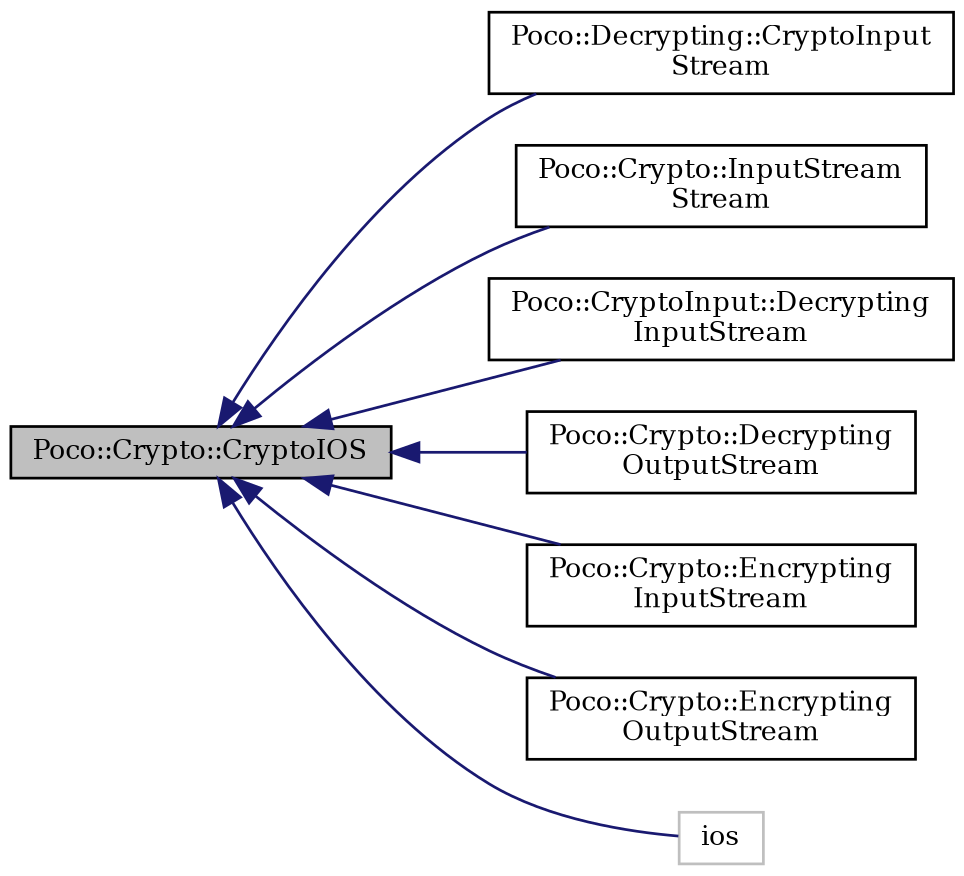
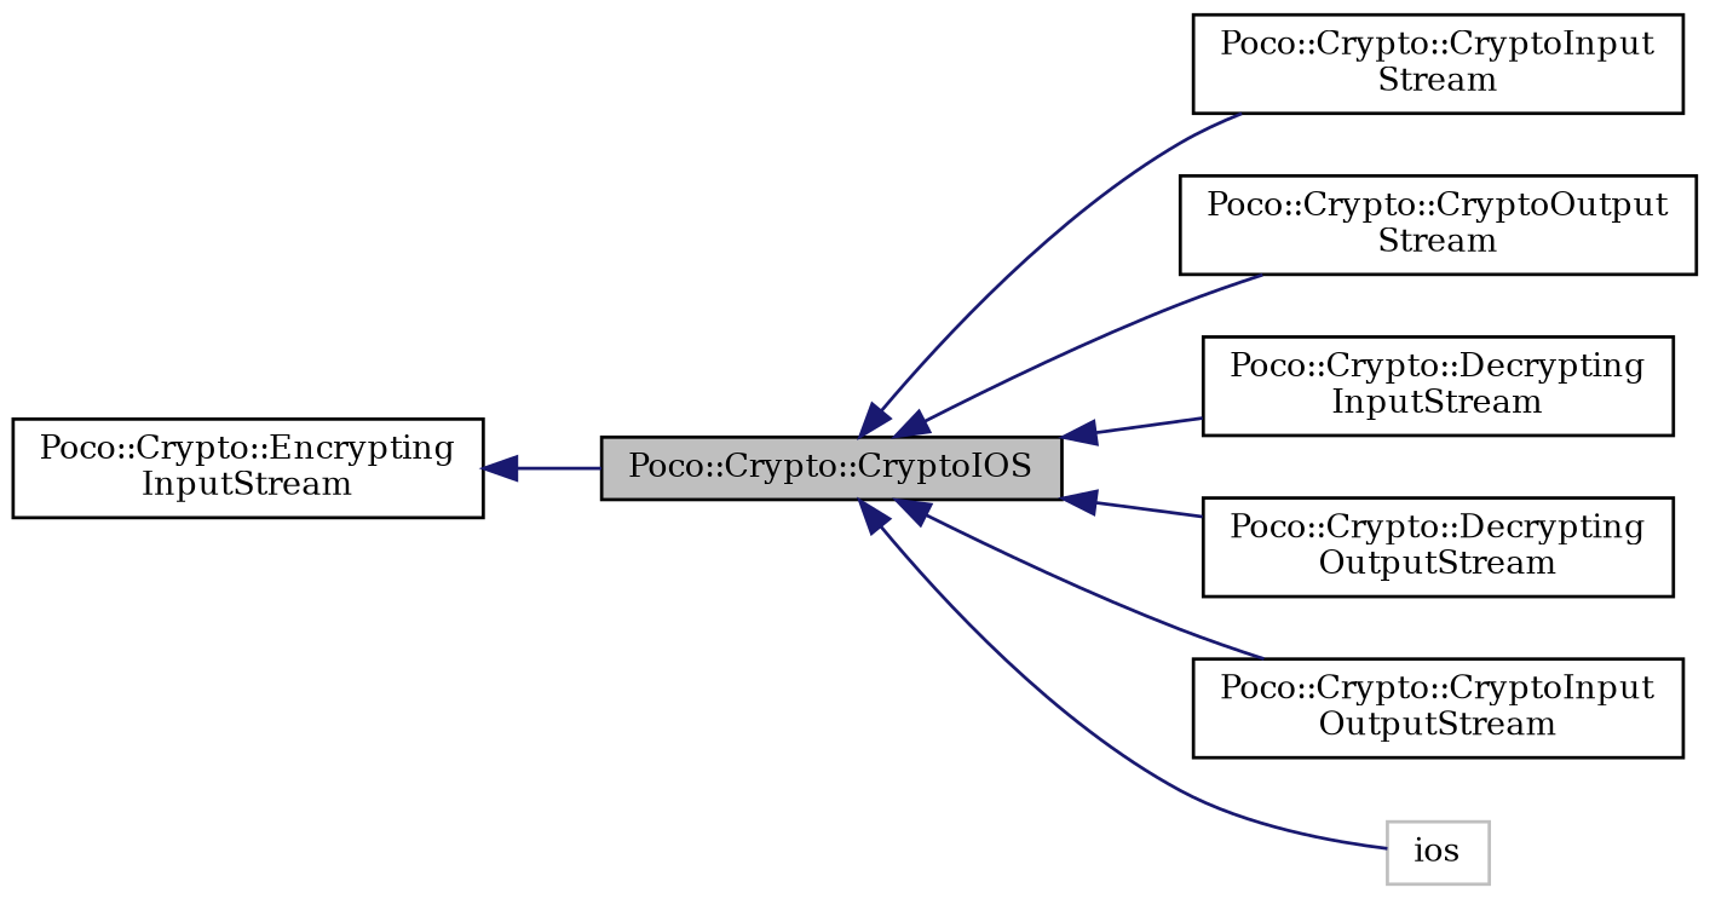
  digraph {
    fontname="DejaVu Serif"
    rankdir=LR
    node [color=black fillcolor=white fontname="DejaVu Serif" fontsize=10 shape=record style=filled]
    edge [color=midnightblue dir=back fontname="DejaVu Serif" fontsize=10 labelfontname=Helvetica labelfontsize=10 style=solid]
    n1 [fillcolor=grey75 fontcolor=black height=0.2 label="Poco::Crypto::CryptoIOS" width=0.4]
-   n2 [height=0.2 label="Poco::Decrypting::CryptoInput\lStream" width=0.4]
-   n3 [height=0.2 label="Poco::Crypto::InputStream\lStream" width=0.4]
-   n4 [height=0.2 label="Poco::CryptoInput::Decrypting\lInputStream" width=0.4]
+   n2 [height=0.2 label="Poco::Crypto::CryptoInput\lStream" width=0.4]
+   n3 [height=0.2 label="Poco::Crypto::CryptoOutput\lStream" width=0.4]
+   n4 [height=0.2 label="Poco::Crypto::Decrypting\lInputStream" width=0.4]
    n5 [height=0.2 label="Poco::Crypto::Decrypting\lOutputStream" width=0.4]
    n6 [height=0.2 label="Poco::Crypto::Encrypting\lInputStream" width=0.4]
-   n7 [height=0.2 label="Poco::Crypto::Encrypting\lOutputStream" width=0.4]
+   n7 [height=0.2 label="Poco::Crypto::CryptoInput\lOutputStream" width=0.4]
    n8 [color=grey75 height=0.2 label=ios width=0.4]
    n1 -> n2
    n1 -> n3
    n1 -> n4
    n1 -> n5
-   n1 -> n6
+   n6 -> n1
    n1 -> n7
    n1 -> n8
  }
